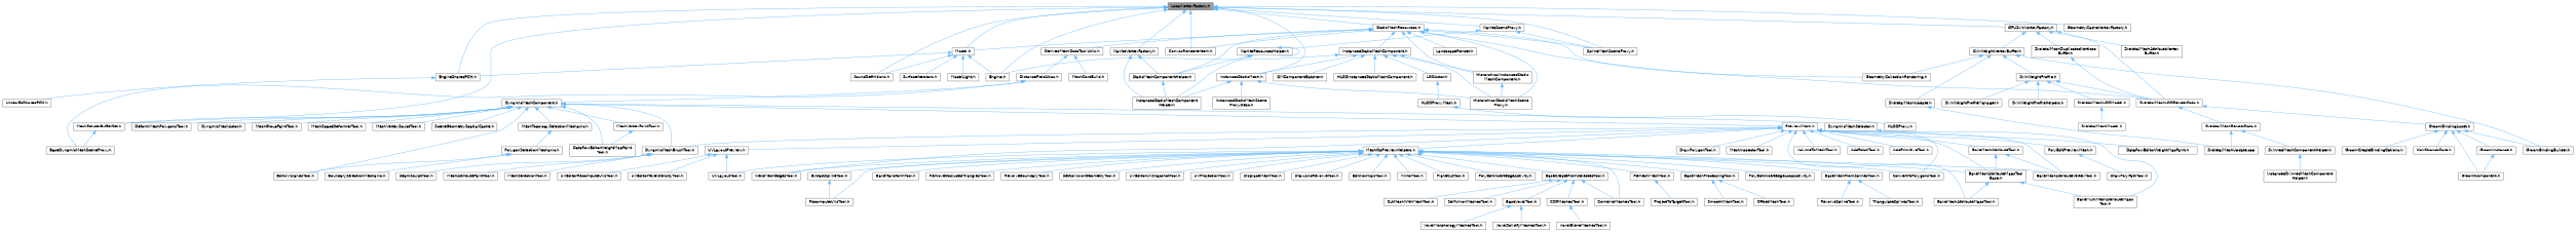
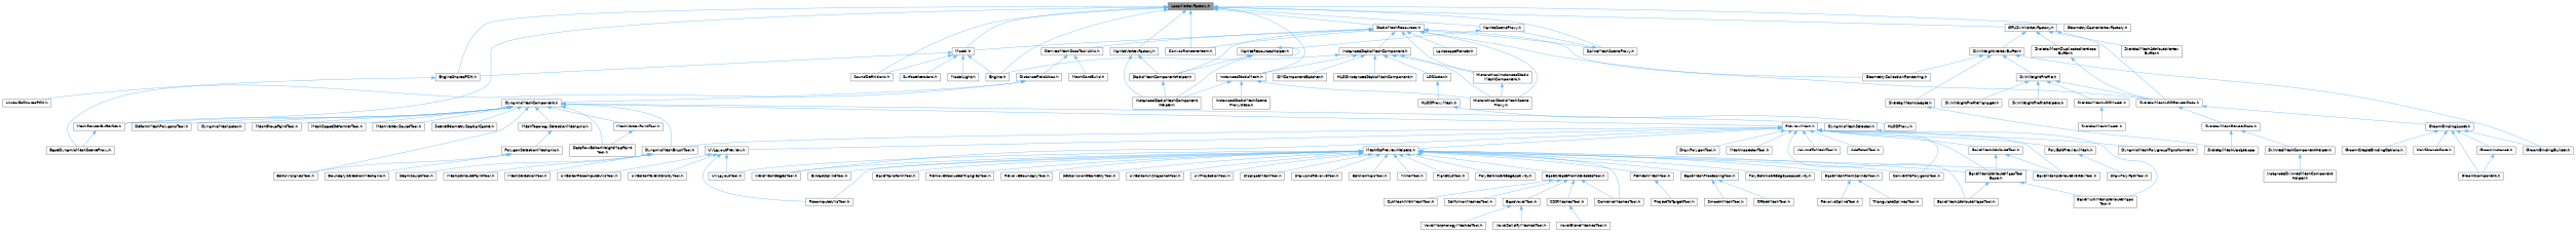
  digraph {
    node [color=grey40 fillcolor=white fontname=Helvetica fontsize=10 shape=box style=filled]
    edge [color=steelblue1 dir=back fontname=Helvetica fontsize=10 labelfontname=Helvetica labelfontsize=10 style=solid]
    n1 [color=gray40 fillcolor=grey60 fontcolor=black height=0.2 label="LocalVertexFactory.h" width=0.4]
    n2 [height=0.2 label="CanvasRendererItem.h" width=0.4]
    n3 [height=0.2 label="Engine.h" width=0.4]
    n4 [height=0.2 label="EngineSharedPCH.h" width=0.4]
    n5 [height=0.2 label="GPUSkinVertexFactory.h" width=0.4]
    n6 [height=0.2 label="GeometryCacheVertexFactory.h" width=0.4]
    n7 [height=0.2 label="InstancedStaticMesh.h" width=0.4]
    n8 [height=0.2 label="MeshRenderBufferSet.h" width=0.4]
    n9 [height=0.2 label="Model.h" width=0.4]
    n10 [height=0.2 label="SoundDefinitions.h" width=0.4]
    n11 [height=0.2 label="NaniteSceneProxy.h" width=0.4]
    n12 [height=0.2 label="SplineMeshSceneProxy.h" width=0.4]
    n13 [height=0.2 label="NaniteVertexFactory.h" width=0.4]
    n14 [height=0.2 label="StaticMeshResources.h" width=0.4]
    n15 [height=0.2 label="UnrealEdSharedPCH.h" width=0.4]
    n16 [height=0.2 label="SkeletalMeshAttributeVertex\lBuffer.h" width=0.4]
    n17 [height=0.2 label="SkeletalMeshDuplicatedVertices\lBuffer.h" width=0.4]
    n18 [height=0.2 label="SkeletalMeshLODRenderData.h" width=0.4]
    n19 [height=0.2 label="SkinWeightVertexBuffer.h" width=0.4]
    n20 [height=0.2 label="HierarchicalStaticMeshScene\lProxy.h" width=0.4]
    n21 [height=0.2 label="InstancedStaticMeshComponent\lHelper.h" width=0.4]
    n22 [height=0.2 label="InstancedStaticMeshScene\lProxyDesc.h" width=0.4]
    n23 [height=0.2 label="BaseDynamicMeshSceneProxy.h" width=0.4]
    n24 [height=0.2 label="ModelLight.h" width=0.4]
    n25 [height=0.2 label="SurfaceIterators.h" width=0.4]
    n26 [height=0.2 label="NaniteResourcesHelper.h" width=0.4]
    n27 [height=0.2 label="StaticMeshComponentHelper.h" width=0.4]
    n28 [height=0.2 label="GeometryCollectionRendering.h" width=0.4]
    n29 [height=0.2 label="DerivedMeshDataTaskUtils.h" width=0.4]
    n30 [height=0.2 label="HierarchicalInstancedStatic\lMeshComponent.h" width=0.4]
    n31 [height=0.2 label="InstancedStaticMeshComponent.h" width=0.4]
    n32 [height=0.2 label="LandscapeRender.h" width=0.4]
    n33 [height=0.2 label="GroomBindingAsset.h" width=0.4]
    n34 [height=0.2 label="SkeletalMeshRenderData.h" width=0.4]
    n35 [height=0.2 label="GroomBindingBuilder.h" width=0.4]
    n36 [height=0.2 label="SkeletalMeshUpdate.h" width=0.4]
    n37 [height=0.2 label="SkinWeightProfile.h" width=0.4]
    n38 [height=0.2 label="GroomComponent.h" width=0.4]
    n39 [height=0.2 label="GroomCreateBindingOptions.h" width=0.4]
    n40 [height=0.2 label="GroomInstance.h" width=0.4]
    n41 [height=0.2 label="HairStrandsCore.h" width=0.4]
    n42 [height=0.2 label="SkeletalMeshUpdate.cpp" width=0.4]
    n43 [height=0.2 label="SkinnedMeshComponentHelper.h" width=0.4]
    n44 [height=0.2 label="InstancedSkinnedMeshComponent\lHelper.h" width=0.4]
    n45 [height=0.2 label="SkeletalMeshLODModel.h" width=0.4]
    n46 [height=0.2 label="SkinWeightProfileHelpers.h" width=0.4]
    n47 [height=0.2 label="SkinWeightProfileManager.h" width=0.4]
    n48 [height=0.2 label="SkeletalMeshModel.h" width=0.4]
    n49 [height=0.2 label="DistanceFieldAtlas.h" width=0.4]
    n50 [height=0.2 label="MeshCardBuild.h" width=0.4]
    n51 [height=0.2 label="HLODInstancedStaticMeshComponent.h" width=0.4]
    n52 [height=0.2 label="ISMComponentBatcher.h" width=0.4]
    n53 [height=0.2 label="LODActor.h" width=0.4]
    n54 [height=0.2 label="DynamicMeshComponent.h" width=0.4]
    n55 [height=0.2 label="DataflowEditorWeightMapPaint\lTool.h" width=0.4]
    n56 [height=0.2 label="DeformMeshPolygonsTool.h" width=0.4]
    n57 [height=0.2 label="DynamicMeshActor.h" width=0.4]
    n58 [height=0.2 label="DynamicMeshBrushTool.h" width=0.4]
    n59 [height=0.2 label="DynamicMeshSelector.h" width=0.4]
    n60 [height=0.2 label="EditUVIslandsTool.h" width=0.4]
    n61 [height=0.2 label="MeshGroupPaintTool.h" width=0.4]
    n62 [height=0.2 label="MeshSpaceDeformerTool.h" width=0.4]
    n63 [height=0.2 label="MeshTopologySelectionMechanic.h" width=0.4]
    n64 [height=0.2 label="MeshVertexPaintTool.h" width=0.4]
    n65 [height=0.2 label="MeshVertexSculptTool.h" width=0.4]
    n66 [height=0.2 label="PreviewMesh.h" width=0.4]
    n67 [height=0.2 label="SceneGeometrySpatialCache.h" width=0.4]
    n68 [height=0.2 label="MeshAttributePaintTool.h" width=0.4]
    n69 [height=0.2 label="MeshSelectionTool.h" width=0.4]
    n70 [height=0.2 label="SeamSculptTool.h" width=0.4]
-   n71 [height=0.2 label="DataflowEditorWeightMapPaint.h" width=0.4]
+   n71 [height=0.2 label="DynamicMeshPolygroupTransformer.h" width=0.4]
    n72 [height=0.2 label="PolygonSelectionMechanic.h" width=0.4]
    n73 [height=0.2 label="AddPatchTool.h" width=0.4]
-   n74 [height=0.2 label="AddPrimitiveTool.h" width=0.4]
    n75 [height=0.2 label="BakeMeshAttributeMapsTool.h" width=0.4]
    n76 [height=0.2 label="BakeMeshAttributeMapsTool\lBase.h" width=0.4]
    n77 [height=0.2 label="BakeMultiMeshAttributeMaps\lTool.h" width=0.4]
    n78 [height=0.2 label="BakeMeshAttributeTool.h" width=0.4]
    n79 [height=0.2 label="BakeMeshAttributeVertexTool.h" width=0.4]
    n80 [height=0.2 label="ConvertToPolygonsTool.h" width=0.4]
    n81 [height=0.2 label="DrawPolygonTool.h" width=0.4]
    n82 [height=0.2 label="MeshInspectorTool.h" width=0.4]
    n83 [height=0.2 label="MeshOpPreviewHelpers.h" width=0.4]
    n84 [height=0.2 label="WeldMeshEdgesTool.h" width=0.4]
    n85 [height=0.2 label="PolyEditPreviewMesh.h" width=0.4]
    n86 [height=0.2 label="UVLayoutPreview.h" width=0.4]
    n87 [height=0.2 label="VolumeToMeshTool.h" width=0.4]
    n88 [height=0.2 label="BoundarySelectionMechanic.h" width=0.4]
    n89 [height=0.2 label="BakeTransformTool.h" width=0.4]
    n90 [height=0.2 label="BaseCreateFromSelectedTool.h" width=0.4]
    n91 [height=0.2 label="CombineMeshesTool.h" width=0.4]
    n92 [height=0.2 label="BaseMeshFromSplinesTool.h" width=0.4]
    n93 [height=0.2 label="BaseMeshProcessingTool.h" width=0.4]
    n94 [height=0.2 label="DisplaceMeshTool.h" width=0.4]
    n95 [height=0.2 label="DrawAndRevolveTool.h" width=0.4]
    n96 [height=0.2 label="EditNormalsTool.h" width=0.4]
    n97 [height=0.2 label="ExtractSplineTool.h" width=0.4]
    n98 [height=0.2 label="MirrorTool.h" width=0.4]
    n99 [height=0.2 label="PlaneCutTool.h" width=0.4]
    n100 [height=0.2 label="PolyEditInsertEdgeActivity.h" width=0.4]
    n101 [height=0.2 label="PolyEditInsertEdgeLoopActivity.h" width=0.4]
    n102 [height=0.2 label="RecomputeUVsTool.h" width=0.4]
    n103 [height=0.2 label="RemeshMeshTool.h" width=0.4]
    n104 [height=0.2 label="RemoveOccludedTrianglesTool.h" width=0.4]
    n105 [height=0.2 label="RevolveBoundaryTool.h" width=0.4]
    n106 [height=0.2 label="SetCollisionGeometryTool.h" width=0.4]
    n107 [height=0.2 label="UVEditorUVSnapshotTool.h" width=0.4]
    n108 [height=0.2 label="UVLayoutTool.h" width=0.4]
    n109 [height=0.2 label="UVProjectionTool.h" width=0.4]
    n110 [height=0.2 label="DrawPolyPathTool.h" width=0.4]
    n111 [height=0.2 label="UVEditorRecomputeUVsTool.h" width=0.4]
    n112 [height=0.2 label="UVEditorTexelDensityTool.h" width=0.4]
    n113 [height=0.2 label="BaseVoxelTool.h" width=0.4]
    n114 [height=0.2 label="CSGMeshesTool.h" width=0.4]
    n115 [height=0.2 label="CutMeshWithMeshTool.h" width=0.4]
    n116 [height=0.2 label="SelfUnionMeshesTool.h" width=0.4]
    n117 [height=0.2 label="RevolveSplineTool.h" width=0.4]
    n118 [height=0.2 label="TriangulateSplinesTool.h" width=0.4]
    n119 [height=0.2 label="OffsetMeshTool.h" width=0.4]
    n120 [height=0.2 label="SmoothMeshTool.h" width=0.4]
    n121 [height=0.2 label="ProjectToTargetTool.h" width=0.4]
    n122 [height=0.2 label="VoxelMorphologyMeshesTool.h" width=0.4]
    n123 [height=0.2 label="VoxelSolidifyMeshesTool.h" width=0.4]
    n124 [height=0.2 label="VoxelBlendMeshesTool.h" width=0.4]
    n125 [height=0.2 label="HLODProxyMesh.h" width=0.4]
    n126 [height=0.2 label="HLODProxy.h" width=0.4]
    n1 -> n2
    n1 -> n3
    n1 -> n4
    n1 -> n5
    n1 -> n6
    n1 -> n7
    n1 -> n8
    n1 -> n9
    n1 -> n10
    n1 -> n11
    n1 -> n12
    n1 -> n13
    n1 -> n14
    n4 -> n15
    n5 -> n16
    n5 -> n17
    n5 -> n18
    n5 -> n19
    n7 -> n20
    n7 -> n21
    n7 -> n22
    n8 -> n23
    n9 -> n3
    n9 -> n4
    n9 -> n10
    n9 -> n24
    n9 -> n25
-   n11 -> n12
+   n12 -> n11
    n11 -> n26
    n13 -> n21
    n13 -> n27
    n14 -> n2
    n14 -> n9
    n14 -> n12
    n14 -> n18
    n14 -> n20
    n14 -> n27
    n14 -> n28
    n14 -> n29
    n14 -> n30
    n14 -> n31
    n14 -> n32
    n17 -> n18
    n18 -> n33
    n18 -> n34
    n19 -> n28
    n19 -> n35
    n19 -> n36
    n19 -> n37
    n26 -> n21
    n26 -> n26
    n26 -> n27
    n27 -> n21
    n29 -> n49
    n29 -> n50
    n30 -> n20
    n31 -> n3
    n31 -> n7
    n31 -> n20
    n31 -> n30
    n31 -> n51
    n31 -> n52
    n31 -> n53
    n33 -> n35
    n33 -> n38
    n33 -> n39
    n33 -> n40
    n33 -> n41
    n34 -> n42
    n34 -> n43
    n36 -> n42
    n37 -> n18
    n37 -> n45
    n37 -> n46
    n37 -> n47
    n40 -> n38
    n43 -> n44
    n45 -> n48
    n49 -> n23
    n49 -> n54
    n53 -> n125
    n54 -> n8
    n54 -> n55
    n54 -> n56
    n54 -> n57
    n54 -> n58
    n54 -> n59
    n54 -> n60
    n54 -> n61
    n54 -> n62
    n54 -> n63
    n54 -> n64
    n54 -> n65
    n54 -> n66
    n54 -> n67
    n58 -> n68
    n58 -> n69
    n58 -> n70
    n59 -> n71
    n63 -> n72
    n64 -> n55
    n66 -> n58
    n66 -> n73
-   n66 -> n74
    n66 -> n75
    n66 -> n76
    n66 -> n77
    n66 -> n78
    n66 -> n79
    n66 -> n80
    n66 -> n81
    n66 -> n82
    n66 -> n83
    n66 -> n84
    n66 -> n85
    n66 -> n86
    n66 -> n87
    n72 -> n60
    n72 -> n88
    n76 -> n75
    n76 -> n77
    n78 -> n76
    n78 -> n79
    n83 -> n76
    n83 -> n79
    n83 -> n80
    n83 -> n84
    n83 -> n89
    n83 -> n90
    n83 -> n91
    n83 -> n92
    n83 -> n93
    n83 -> n94
    n83 -> n95
    n83 -> n96
    n83 -> n97
    n83 -> n98
    n83 -> n99
    n83 -> n100
    n83 -> n101
    n83 -> n102
    n83 -> n103
    n83 -> n104
    n83 -> n105
    n83 -> n106
    n83 -> n107
    n83 -> n108
    n83 -> n109
    n85 -> n110
-   n97 -> n102
+   n86 -> n102
    n86 -> n108
    n86 -> n111
    n86 -> n112
    n90 -> n91
    n90 -> n113
    n90 -> n114
    n90 -> n115
    n90 -> n116
    n92 -> n117
    n92 -> n118
    n93 -> n119
    n93 -> n120
    n103 -> n121
    n113 -> n122
    n113 -> n123
    n114 -> n124
    n125 -> n126
  }
